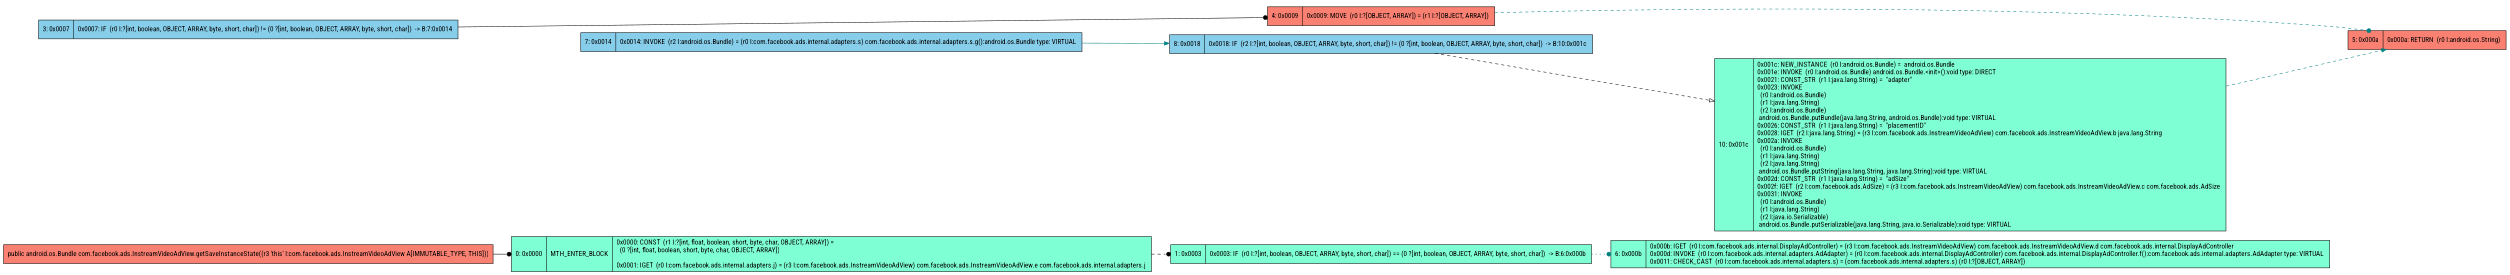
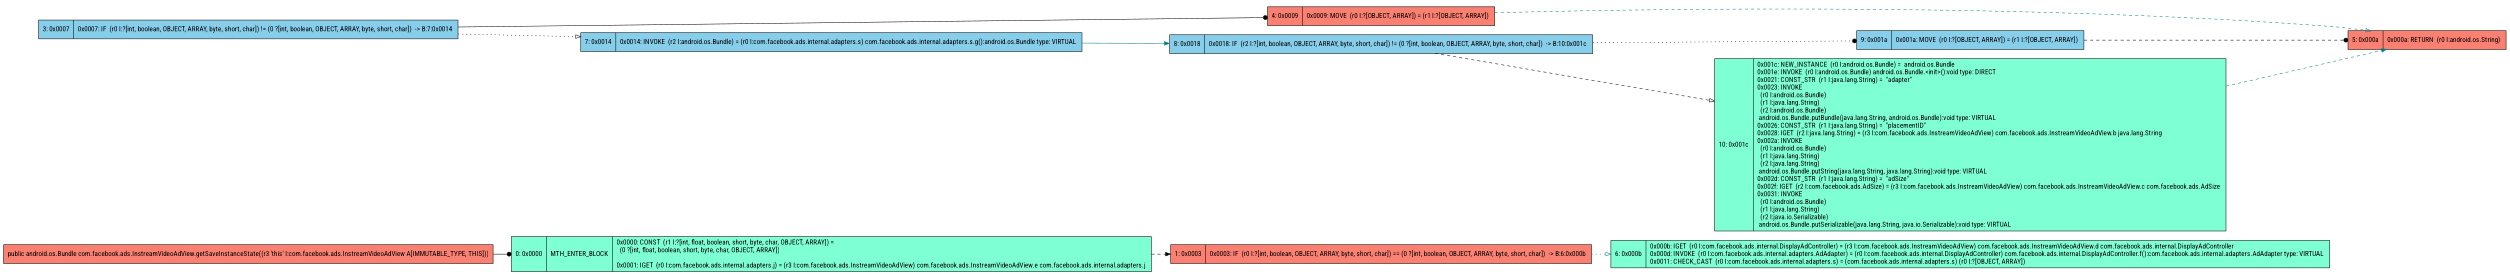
  digraph {
    fontname="Roboto Condensed"
    rankdir=LR
    node [fillcolor=salmon fontname="Roboto Condensed" shape=record style=filled]
    edge [arrowhead=dot color=black fontname="Roboto Condensed" style=dashed]
    n1 [fillcolor=aquamarine label="{0\:\ 0x0000|MTH_ENTER_BLOCK\l|0x0000: CONST  (r1 I:?[int, float, boolean, short, byte, char, OBJECT, ARRAY]) = \l  (0 ?[int, float, boolean, short, byte, char, OBJECT, ARRAY])\l \l0x0001: IGET  (r0 I:com.facebook.ads.internal.adapters.j) = (r3 I:com.facebook.ads.InstreamVideoAdView) com.facebook.ads.InstreamVideoAdView.e com.facebook.ads.internal.adapters.j \l}"]
-   n2 [fillcolor=aquamarine label="{1\:\ 0x0003|0x0003: IF  (r0 I:?[int, boolean, OBJECT, ARRAY, byte, short, char]) == (0 ?[int, boolean, OBJECT, ARRAY, byte, short, char])  \-\> B:6:0x000b \l}"]
+   n2 [label="{1\:\ 0x0003|0x0003: IF  (r0 I:?[int, boolean, OBJECT, ARRAY, byte, short, char]) == (0 ?[int, boolean, OBJECT, ARRAY, byte, short, char])  \-\> B:6:0x000b \l}"]
    n3 [fillcolor=aquamarine label="{6\:\ 0x000b|0x000b: IGET  (r0 I:com.facebook.ads.internal.DisplayAdController) = (r3 I:com.facebook.ads.InstreamVideoAdView) com.facebook.ads.InstreamVideoAdView.d com.facebook.ads.internal.DisplayAdController \l0x000d: INVOKE  (r0 I:com.facebook.ads.internal.adapters.AdAdapter) = (r0 I:com.facebook.ads.internal.DisplayAdController) com.facebook.ads.internal.DisplayAdController.f():com.facebook.ads.internal.adapters.AdAdapter type: VIRTUAL \l0x0011: CHECK_CAST  (r0 I:com.facebook.ads.internal.adapters.s) = (com.facebook.ads.internal.adapters.s) (r0 I:?[OBJECT, ARRAY]) \l}"]
    n4 [fillcolor=skyblue label="{3\:\ 0x0007|0x0007: IF  (r0 I:?[int, boolean, OBJECT, ARRAY, byte, short, char]) != (0 ?[int, boolean, OBJECT, ARRAY, byte, short, char])  \-\> B:7:0x0014 \l}"]
    n5 [label="{4\:\ 0x0009|0x0009: MOVE  (r0 I:?[OBJECT, ARRAY]) = (r1 I:?[OBJECT, ARRAY]) \l}"]
    n6 [fillcolor=skyblue label="{7\:\ 0x0014|0x0014: INVOKE  (r2 I:android.os.Bundle) = (r0 I:com.facebook.ads.internal.adapters.s) com.facebook.ads.internal.adapters.s.g():android.os.Bundle type: VIRTUAL \l}"]
    n7 [label="{5\:\ 0x000a|0x000a: RETURN  (r0 I:android.os.String) \l}"]
    n8 [fillcolor=skyblue label="{8\:\ 0x0018|0x0018: IF  (r2 I:?[int, boolean, OBJECT, ARRAY, byte, short, char]) != (0 ?[int, boolean, OBJECT, ARRAY, byte, short, char])  \-\> B:10:0x001c \l}"]
+   n9 [fillcolor=skyblue label="{9\:\ 0x001a|0x001a: MOVE  (r0 I:?[OBJECT, ARRAY]) = (r1 I:?[OBJECT, ARRAY]) \l}"]
    n10 [fillcolor=aquamarine label="{10\:\ 0x001c|0x001c: NEW_INSTANCE  (r0 I:android.os.Bundle) =  android.os.Bundle \l0x001e: INVOKE  (r0 I:android.os.Bundle) android.os.Bundle.\<init\>():void type: DIRECT \l0x0021: CONST_STR  (r1 I:java.lang.String) =  \"adapter\" \l0x0023: INVOKE  \l  (r0 I:android.os.Bundle)\l  (r1 I:java.lang.String)\l  (r2 I:android.os.Bundle)\l android.os.Bundle.putBundle(java.lang.String, android.os.Bundle):void type: VIRTUAL \l0x0026: CONST_STR  (r1 I:java.lang.String) =  \"placementID\" \l0x0028: IGET  (r2 I:java.lang.String) = (r3 I:com.facebook.ads.InstreamVideoAdView) com.facebook.ads.InstreamVideoAdView.b java.lang.String \l0x002a: INVOKE  \l  (r0 I:android.os.Bundle)\l  (r1 I:java.lang.String)\l  (r2 I:java.lang.String)\l android.os.Bundle.putString(java.lang.String, java.lang.String):void type: VIRTUAL \l0x002d: CONST_STR  (r1 I:java.lang.String) =  \"adSize\" \l0x002f: IGET  (r2 I:com.facebook.ads.AdSize) = (r3 I:com.facebook.ads.InstreamVideoAdView) com.facebook.ads.InstreamVideoAdView.c com.facebook.ads.AdSize \l0x0031: INVOKE  \l  (r0 I:android.os.Bundle)\l  (r1 I:java.lang.String)\l  (r2 I:java.io.Serializable)\l android.os.Bundle.putSerializable(java.lang.String, java.io.Serializable):void type: VIRTUAL \l}"]
    n11 [label="{public android.os.Bundle com.facebook.ads.InstreamVideoAdView.getSaveInstanceState((r3 'this' I:com.facebook.ads.InstreamVideoAdView A[IMMUTABLE_TYPE, THIS])) }"]
-   n1 -> n2
-   n2 -> n3 [color=teal style=dotted]
+   n1 -> n2 [arrowhead=normal]
+   n2 -> n3 [arrowhead=onormal color=teal style=dotted]
    n4 -> n5 [style=solid]
-   n5 -> n7 [color=teal]
+   n4 -> n6 [arrowhead=onormal style=dotted]
+   n5 -> n7 [arrowhead=onormal color=teal]
    n6 -> n8 [arrowhead=normal color=teal style=solid]
+   n8 -> n9 [style=dotted]
    n8 -> n10 [arrowhead=onormal]
+   n9 -> n7
    n10 -> n7 [arrowhead=normal color=teal]
    n11 -> n1 [style=solid]
  }
